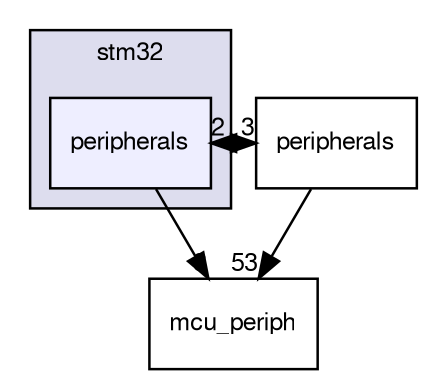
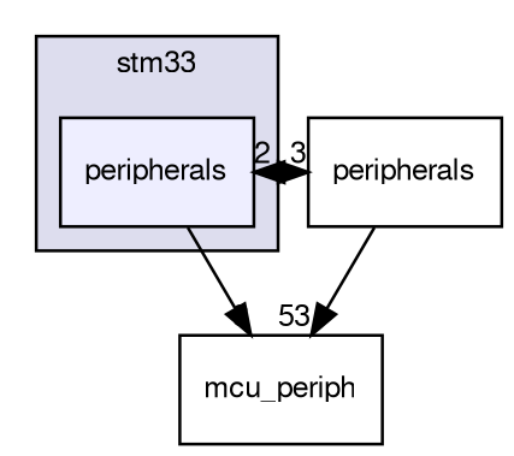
  digraph {
    compound=true
    node [fontname=FreeSans fontsize=10 shape=box]
    edge [headlabel=3 labeldistance=1.5 labelfontname=FreeSans labelfontsize=10]
    n1 [fillcolor="#eeeeff" label=peripherals pencolor=black style=filled]
    n2 [label=peripherals]
    n3 [label=mcu_periph]
    subgraph cluster_1 {
      bgcolor="#ddddee"
      fontname=FreeSans
      fontsize=10
-     label=stm32
+     label=stm33
      pencolor=black
      n1
    }
    n1 -> n2
    n1 -> n3
    n2 -> n1 [headlabel=2]
    n2 -> n3 [headlabel=53]
  }
